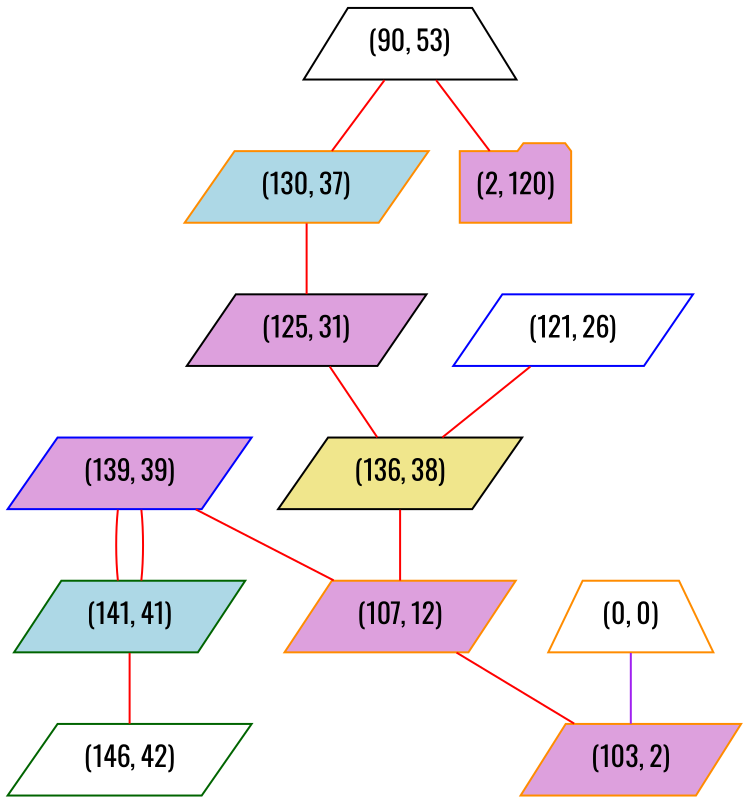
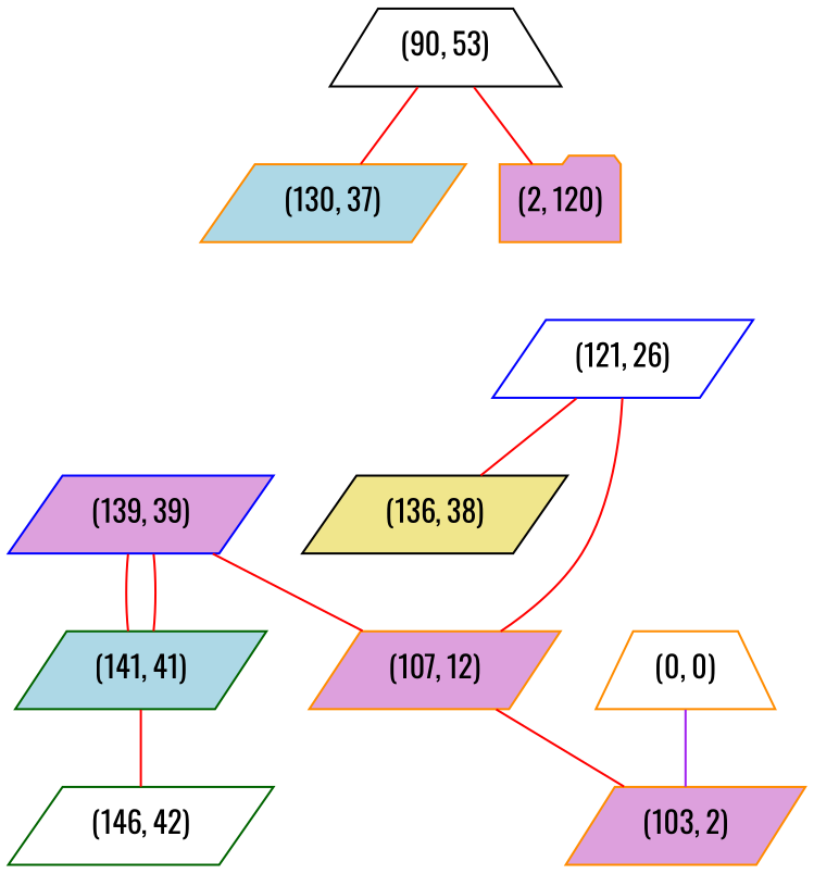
  graph {
    fontname=Oswald
    node [color=darkorange fillcolor=plum fontname=Oswald shape=parallelogram style=filled]
    edge [color=red fontname=Oswald weight=1]
    "(139, 39)" [color=blue]
    "(141, 41)" [color=darkgreen fillcolor=lightblue]
    "(107, 12)"
    "(146, 42)" [color=darkgreen fillcolor=white]
    "(136, 38)" [color=black fillcolor=khaki]
    "(90, 53)" [color=black fillcolor=white shape=trapezium]
    n7 [fillcolor=lightblue label="(130, 37)"]
    "(2, 120)" [shape=folder]
-   "(125, 31)" [color=black]
    "(0, 0)" [fillcolor=white shape=trapezium]
    "(103, 2)"
    "(121, 26)" [color=blue fillcolor=white]
    "(139, 39)" -- "(141, 41)"
    "(139, 39)" -- "(141, 41)"
    "(139, 39)" -- "(107, 12)"
    "(141, 41)" -- "(146, 42)"
    "(107, 12)" -- "(103, 2)"
    "(90, 53)" -- n7
    "(90, 53)" -- "(2, 120)"
-   n7 -- "(125, 31)"
-   "(125, 31)" -- "(136, 38)"
    "(0, 0)" -- "(103, 2)" [color=purple weight=4]
-   "(136, 38)" -- "(107, 12)"
+   "(121, 26)" -- "(107, 12)"
    "(121, 26)" -- "(136, 38)"
  }
